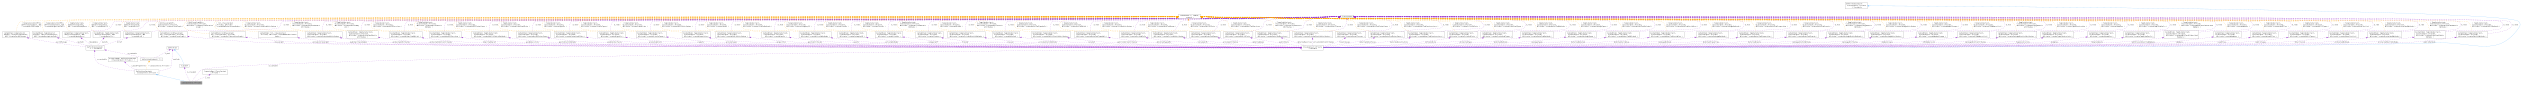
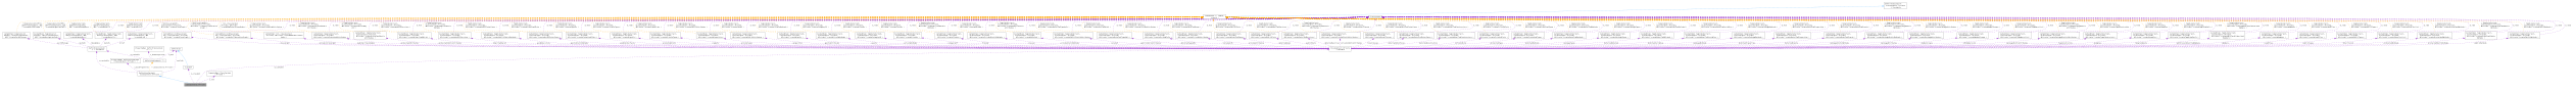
  digraph {
    fontname="Source Code Pro"
    rankdir=TB
    node [color=gray40 fillcolor=white fontname="Source Code Pro" fontsize=10 shape=box style=filled]
    edge [color=darkorchid3 dir=back fontname="Source Code Pro" fontsize=10 labelfontname=Helvetica labelfontsize=10 style=dashed]
    n1 [fillcolor=grey60 fontcolor=black height=0.2 label="ClassContext::Private" width=0.4]
    n2 [height=0.2 label="DefinitionContext\<\l ClassContext::Private \>" width=0.4]
    n3 [height=0.2 label="DefinitionContext\<\l T \>::Cachable" width=0.4]
    n4 [height=0.2 label="DefinitionContext\< T \>" width=0.4]
    n5 [height=0.2 label="CachedItem\< TemplateVariant,\l DefinitionContext, &DC\l::createDetails \>" width=0.4]
    n6 [height=0.2 label=ClassContext width=0.4]
    n7 [height=0.2 label="CachedItem\< TemplateVariant,\l DefinitionContext, &DC\l::createBrief \>" width=0.4]
    n8 [height=0.2 label="CachedItem\< TemplateVariant,\l DefinitionContext, &DC\l::createInbodyDocs \>" width=0.4]
    n9 [height=0.2 label="CachedItem\< TemplateVariant,\l ClassContext::Private,\l &Private::createIncludeInfo \>" width=0.4]
    n10 [height=0.2 label="CachedItem\< TemplateVariant,\l ClassContext::Private,\l &Private::createInheritsList \>" width=0.4]
    n11 [height=0.2 label="CachedItem\< TemplateVariant,\l ClassContext::Private,\l &Private::createInheritedByList \>" width=0.4]
    n12 [height=0.2 label="CachedItem\< TemplateVariant,\l ClassContext::Private,\l &Private::createClasses \>" width=0.4]
    n13 [height=0.2 label="CachedItem\< TemplateVariant,\l ClassContext::Private,\l &Private::createInnerClasses \>" width=0.4]
    n14 [height=0.2 label="CachedItem\< TemplateVariant,\l ClassContext::Private,\l &Private::createPublicTypes \>" width=0.4]
    n15 [height=0.2 label="CachedItem\< TemplateVariant,\l ClassContext::Private,\l &Private::createPublicMethods \>" width=0.4]
    n16 [height=0.2 label="CachedItem\< TemplateVariant,\l ClassContext::Private,\l &Private::createPublicStaticMethods \>" width=0.4]
    n17 [height=0.2 label="CachedItem\< TemplateVariant,\l ClassContext::Private,\l &Private::createPublicAttributes \>" width=0.4]
    n18 [height=0.2 label="CachedItem\< TemplateVariant,\l ClassContext::Private,\l &Private::createPublicStaticAttributes \>" width=0.4]
    n19 [height=0.2 label="CachedItem\< TemplateVariant,\l ClassContext::Private,\l &Private::createPublicSlots \>" width=0.4]
    n20 [height=0.2 label="CachedItem\< TemplateVariant,\l ClassContext::Private,\l &Private::createProtectedTypes \>" width=0.4]
    n21 [height=0.2 label="CachedItem\< TemplateVariant,\l ClassContext::Private,\l &Private::createProtectedMethods \>" width=0.4]
    n22 [height=0.2 label="CachedItem\< TemplateVariant,\l ClassContext::Private,\l &Private::createProtectedStatic\lMethods \>" width=0.4]
    n23 [height=0.2 label="CachedItem\< TemplateVariant,\l ClassContext::Private,\l &Private::createProtectedAttributes \>" width=0.4]
    n24 [height=0.2 label="CachedItem\< TemplateVariant,\l ClassContext::Private,\l &Private::createProtectedStatic\lAttributes \>" width=0.4]
    n25 [height=0.2 label="CachedItem\< TemplateVariant,\l ClassContext::Private,\l &Private::createProtectedSlots \>" width=0.4]
    n26 [height=0.2 label="CachedItem\< TemplateVariant,\l ClassContext::Private,\l &Private::createPrivateTypes \>" width=0.4]
    n27 [height=0.2 label="CachedItem\< TemplateVariant,\l ClassContext::Private,\l &Private::createPrivateMethods \>" width=0.4]
    n28 [height=0.2 label="CachedItem\< TemplateVariant,\l ClassContext::Private,\l &Private::createPrivateStaticMethods \>" width=0.4]
    n29 [height=0.2 label="CachedItem\< TemplateVariant,\l ClassContext::Private,\l &Private::createPrivateAttributes \>" width=0.4]
    n30 [height=0.2 label="CachedItem\< TemplateVariant,\l ClassContext::Private,\l &Private::createPrivateStaticAttributes \>" width=0.4]
    n31 [height=0.2 label="CachedItem\< TemplateVariant,\l ClassContext::Private,\l &Private::createPrivateSlots \>" width=0.4]
    n32 [height=0.2 label="CachedItem\< TemplateVariant,\l ClassContext::Private,\l &Private::createPackageTypes \>" width=0.4]
    n33 [height=0.2 label="CachedItem\< TemplateVariant,\l ClassContext::Private,\l &Private::createPackageMethods \>" width=0.4]
    n34 [height=0.2 label="CachedItem\< TemplateVariant,\l ClassContext::Private,\l &Private::createPackageStaticMethods \>" width=0.4]
    n35 [height=0.2 label="CachedItem\< TemplateVariant,\l ClassContext::Private,\l &Private::createPackageAttributes \>" width=0.4]
    n36 [height=0.2 label="CachedItem\< TemplateVariant,\l ClassContext::Private,\l &Private::createPackageStaticAttributes \>" width=0.4]
    n37 [height=0.2 label="CachedItem\< TemplateVariant,\l ClassContext::Private,\l &Private::createUnoIDLServices \>" width=0.4]
    n38 [height=0.2 label="CachedItem\< TemplateVariant,\l ClassContext::Private,\l &Private::createUnoIDLInterfaces \>" width=0.4]
    n39 [height=0.2 label="CachedItem\< TemplateVariant,\l ClassContext::Private,\l &Private::createSignals \>" width=0.4]
    n40 [height=0.2 label="CachedItem\< TemplateVariant,\l ClassContext::Private,\l &Private::createProperties \>" width=0.4]
    n41 [height=0.2 label="CachedItem\< TemplateVariant,\l ClassContext::Private,\l &Private::createEvents \>" width=0.4]
    n42 [height=0.2 label="CachedItem\< TemplateVariant,\l ClassContext::Private,\l &Private::createFriends \>" width=0.4]
    n43 [height=0.2 label="CachedItem\< TemplateVariant,\l ClassContext::Private,\l &Private::createRelated \>" width=0.4]
    n44 [height=0.2 label="CachedItem\< TemplateVariant,\l ClassContext::Private,\l &Private::createDetailedTypedefs \>" width=0.4]
    n45 [height=0.2 label="CachedItem\< TemplateVariant,\l ClassContext::Private,\l &Private::createDetailedEnums \>" width=0.4]
    n46 [height=0.2 label="CachedItem\< TemplateVariant,\l ClassContext::Private,\l &Private::createDetailedServices \>" width=0.4]
    n47 [height=0.2 label="CachedItem\< TemplateVariant,\l ClassContext::Private,\l &Private::createDetailedInterfaces \>" width=0.4]
    n48 [height=0.2 label="CachedItem\< TemplateVariant,\l ClassContext::Private,\l &Private::createDetailedConstructors \>" width=0.4]
    n49 [height=0.2 label="CachedItem\< TemplateVariant,\l ClassContext::Private,\l &Private::createDetailedMethods \>" width=0.4]
    n50 [height=0.2 label="CachedItem\< TemplateVariant,\l ClassContext::Private,\l &Private::createDetailedRelated \>" width=0.4]
    n51 [height=0.2 label="CachedItem\< TemplateVariant,\l ClassContext::Private,\l &Private::createDetailedVariables \>" width=0.4]
    n52 [height=0.2 label="CachedItem\< TemplateVariant,\l ClassContext::Private,\l &Private::createDetailedProperties \>" width=0.4]
    n53 [height=0.2 label="CachedItem\< TemplateVariant,\l ClassContext::Private,\l &Private::createDetailedEvents \>" width=0.4]
    n54 [height=0.2 label="CachedItem\< TemplateVariant,\l ClassContext::Private,\l &Private::createMemberGroups \>" width=0.4]
    n55 [height=0.2 label="CachedItem\< TemplateVariant,\l ClassContext::Private,\l &Private::createAllMembersList \>" width=0.4]
    n56 [height=0.2 label="CachedItem\< TemplateVariant,\l ClassContext::Private,\l &Private::createTypeConstraints \>" width=0.4]
    n57 [height=0.2 label="CachedItem\< TemplateVariant,\l ClassContext::Private,\l &Private::createExamples \>" width=0.4]
    n58 [height=0.2 label="CachedItem\< TemplateVariant,\l ClassContext::Private,\l &Private::createTemplateDecls \>" width=0.4]
    n59 [height=0.2 label="CachedItem\< TemplateVariant,\l ClassContext::Private,\l &Private::createAdditionalInherited\lMembers \>" width=0.4]
    n60 [height=0.2 label="CachedItem\< TemplateVariant,\l ClassContext::Private,\l &Private::createMembers \>" width=0.4]
    n61 [height=0.2 label="CachedItem\< TemplateVariant,\l ClassContext::Private,\l &Private::createUsedFiles \>" width=0.4]
    n62 [height=0.2 label="CachedItem\< TemplateVariant,\l ClassContext::Private,\l &Private::createCategoryOf \>" width=0.4]
    n63 [height=0.2 label="ClassContext::Private\l::Cachable" width=0.4]
    n64 [height=0.2 label="CachedItem\< T, TOwner,\l creator \>" width=0.4]
    n65 [height=0.2 label="CachedItem\< TemplateList\lIntfPtr, DefinitionContext,\l &DC::createNavigationPath \>" width=0.4]
    n66 [height=0.2 label="CachedItem\< TemplateList\lIntfPtr, DefinitionContext,\l &DC::createPartOfGroups \>" width=0.4]
    n67 [height=0.2 label="CachedItem\< DotClassGraph\lPtr, ClassContext::Private,\l &Private::createClassGraph \>" width=0.4]
    n68 [height=0.2 label="CachedItem\< DotClassGraph\lPtr, ClassContext::Private,\l &Private::createCollaborationGraph \>" width=0.4]
    n69 [height=0.2 label="CachedItem\< int, ClassContext\l::Private, &Private::createNumInheritance\lNodes \>" width=0.4]
    n70 [height=0.2 label=Definition width=0.4]
    n71 [height=0.2 label=ClassDef width=0.4]
    n72 [height=0.2 label="PropertyMap\< DefinitionContext\l\< ClassContext::Private \> \>" width=0.4]
+   n73 [height=0.2 label="PropertyMap\< DefinitionContext\l\< T \> \>" width=0.4]
    n74 [height=0.2 label="PropertyMap\< ClassContext\l::Private \>" width=0.4]
    n75 [height=0.2 label="DefinitionContext\<\l ClassContext::Private\l \>::Cachable" width=0.4]
    n2 -> n1 [color=steelblue1 style=solid]
    n3 -> n2 [label=" m_cachable"]
    n3 -> n4 [label=" m_cachable"]
    n4 -> n2 [color=orange label=" \< ClassContext::Private \>"]
    n5 -> n3 [label=" details"]
    n6 -> n5 [label=" m_item"]
    n6 -> n7 [label=" m_item"]
    n6 -> n8 [label=" m_item"]
    n6 -> n9 [label=" m_item"]
    n6 -> n10 [label=" m_item"]
    n6 -> n11 [label=" m_item"]
    n6 -> n12 [label=" m_item"]
    n6 -> n13 [label=" m_item"]
    n6 -> n14 [label=" m_item"]
    n6 -> n15 [label=" m_item"]
    n6 -> n16 [label=" m_item"]
    n6 -> n17 [label=" m_item"]
    n6 -> n18 [label=" m_item"]
    n6 -> n19 [label=" m_item"]
    n6 -> n20 [label=" m_item"]
    n6 -> n21 [label=" m_item"]
    n6 -> n22 [label=" m_item"]
    n6 -> n23 [label=" m_item"]
    n6 -> n24 [label=" m_item"]
    n6 -> n25 [label=" m_item"]
    n6 -> n26 [label=" m_item"]
    n6 -> n27 [label=" m_item"]
    n6 -> n28 [label=" m_item"]
    n6 -> n29 [label=" m_item"]
    n6 -> n30 [label=" m_item"]
    n6 -> n31 [label=" m_item"]
    n6 -> n32 [label=" m_item"]
    n6 -> n33 [label=" m_item"]
    n6 -> n34 [label=" m_item"]
    n6 -> n35 [label=" m_item"]
    n6 -> n36 [label=" m_item"]
    n6 -> n37 [label=" m_item"]
    n6 -> n38 [label=" m_item"]
    n6 -> n39 [label=" m_item"]
    n6 -> n40 [label=" m_item"]
    n6 -> n41 [label=" m_item"]
    n6 -> n42 [label=" m_item"]
    n6 -> n43 [label=" m_item"]
    n6 -> n44 [label=" m_item"]
    n6 -> n45 [label=" m_item"]
    n6 -> n46 [label=" m_item"]
    n6 -> n47 [label=" m_item"]
    n6 -> n48 [label=" m_item"]
    n6 -> n49 [label=" m_item"]
    n6 -> n50 [label=" m_item"]
    n6 -> n51 [label=" m_item"]
    n6 -> n52 [label=" m_item"]
    n6 -> n53 [label=" m_item"]
    n6 -> n54 [label=" m_item"]
    n6 -> n55 [label=" m_item"]
    n6 -> n56 [label=" m_item"]
    n6 -> n57 [label=" m_item"]
    n6 -> n58 [label=" m_item"]
    n6 -> n59 [label=" m_item"]
    n6 -> n60 [label=" m_item"]
    n6 -> n61 [label=" m_item"]
    n6 -> n62 [label=" m_item"]
    n7 -> n3 [label=" brief"]
    n8 -> n3 [label=" inbodyDocs"]
    n9 -> n63 [label=" includeInfo"]
    n10 -> n63 [label=" inheritsList"]
    n11 -> n63 [label=" inheritedByList"]
    n12 -> n63 [label=" classes"]
    n13 -> n63 [label=" innerClasses"]
    n14 -> n63 [label=" publicTypes"]
    n15 -> n63 [label=" publicMethods"]
    n16 -> n63 [label=" publicStaticMethods"]
    n17 -> n63 [label=" publicAttributes"]
    n18 -> n63 [label=" publicStaticAttributes"]
    n19 -> n63 [label=" publicSlots"]
    n20 -> n63 [label=" protectedTypes"]
    n21 -> n63 [label=" protectedMethods"]
    n22 -> n63 [label=" protectedStaticMethods"]
    n23 -> n63 [label=" protectedAttributes"]
    n24 -> n63 [label=" protectedStaticAttributes"]
    n25 -> n63 [label=" protectedSlots"]
    n26 -> n63 [label=" privateTypes"]
    n27 -> n63 [label=" privateMethods"]
    n28 -> n63 [label=" privateStaticMethods"]
    n29 -> n63 [label=" privateAttributes"]
    n30 -> n63 [label=" privateStaticAttributes"]
    n31 -> n63 [label=" privateSlots"]
    n32 -> n63 [label=" packageTypes"]
    n33 -> n63 [label=" packageMethods"]
    n34 -> n63 [label=" packageStaticMethods"]
    n35 -> n63 [label=" packageAttributes"]
    n36 -> n63 [label=" packageStaticAttributes"]
    n37 -> n63 [label=" unoIDLServices"]
    n38 -> n63 [label=" unoIDLInterfaces"]
    n39 -> n63 [label=" signals"]
    n40 -> n63 [label=" properties"]
    n41 -> n63 [label=" events"]
    n42 -> n63 [label=" friends"]
    n43 -> n63 [label=" related"]
    n44 -> n63 [label=" detailedTypedefs"]
    n45 -> n63 [label=" detailedEnums"]
    n46 -> n63 [label=" detailedServices"]
    n47 -> n63 [label=" detailedInterfaces"]
    n48 -> n63 [label=" detailedConstructors"]
    n49 -> n63 [label=" detailedMethods"]
    n50 -> n63 [label=" detailedRelated"]
    n51 -> n63 [label=" detailedVariables"]
    n52 -> n63 [label=" detailedProperties"]
    n53 -> n63 [label=" detailedEvents"]
    n54 -> n63 [label=" memberGroups"]
    n55 -> n63 [label=" allMembersList"]
    n56 -> n63 [label=" typeConstraints"]
    n57 -> n63 [label=" examples"]
    n58 -> n63 [label=" templateDecls"]
    n59 -> n63 [label=" additionalInheritedMembers"]
    n60 -> n63 [label=" members"]
    n61 -> n63 [label=" usedFiles"]
    n62 -> n63 [label=" categoryOf"]
    n63 -> n1 [label=" m_cachable"]
    n64 -> n5 [color=orange label=" \< TemplateVariant,\l DefinitionContext,\l &DC::createDetails \>"]
    n64 -> n7 [color=orange label=" \< TemplateVariant,\l DefinitionContext,\l &DC::createBrief \>"]
    n64 -> n8 [color=orange label=" \< TemplateVariant,\l DefinitionContext,\l &DC::createInbodyDocs \>"]
    n64 -> n9 [color=orange label=" \< TemplateVariant,\l ClassContext::Private,\l &Private::createIncludeInfo \>"]
    n64 -> n10 [color=orange label=" \< TemplateVariant,\l ClassContext::Private,\l &Private::createInheritsList \>"]
    n64 -> n11 [color=orange label=" \< TemplateVariant,\l ClassContext::Private,\l &Private::createInheritedBy\lList \>"]
    n64 -> n12 [color=orange label=" \< TemplateVariant,\l ClassContext::Private,\l &Private::createClasses \>"]
    n64 -> n13 [color=orange label=" \< TemplateVariant,\l ClassContext::Private,\l &Private::createInnerClasses \>"]
    n64 -> n14 [color=orange label=" \< TemplateVariant,\l ClassContext::Private,\l &Private::createPublicTypes \>"]
    n64 -> n15 [color=orange label=" \< TemplateVariant,\l ClassContext::Private,\l &Private::createPublicMethods \>"]
    n64 -> n16 [color=orange label=" \< TemplateVariant,\l ClassContext::Private,\l &Private::createPublicStatic\lMethods \>"]
    n64 -> n17 [color=orange label=" \< TemplateVariant,\l ClassContext::Private,\l &Private::createPublicAttributes \>"]
    n64 -> n18 [color=orange label=" \< TemplateVariant,\l ClassContext::Private,\l &Private::createPublicStatic\lAttributes \>"]
    n64 -> n19 [color=orange label=" \< TemplateVariant,\l ClassContext::Private,\l &Private::createPublicSlots \>"]
    n64 -> n20 [color=orange label=" \< TemplateVariant,\l ClassContext::Private,\l &Private::createProtectedTypes \>"]
    n64 -> n21 [color=orange label=" \< TemplateVariant,\l ClassContext::Private,\l &Private::createProtectedMethods \>"]
    n64 -> n22 [color=orange label=" \< TemplateVariant,\l ClassContext::Private,\l &Private::createProtectedStatic\lMethods \>"]
    n64 -> n23 [color=orange label=" \< TemplateVariant,\l ClassContext::Private,\l &Private::createProtectedAttributes \>"]
    n64 -> n24 [color=orange label=" \< TemplateVariant,\l ClassContext::Private,\l &Private::createProtectedStatic\lAttributes \>"]
    n64 -> n25 [color=orange label=" \< TemplateVariant,\l ClassContext::Private,\l &Private::createProtectedSlots \>"]
    n64 -> n26 [color=orange label=" \< TemplateVariant,\l ClassContext::Private,\l &Private::createPrivateTypes \>"]
    n64 -> n27 [color=orange label=" \< TemplateVariant,\l ClassContext::Private,\l &Private::createPrivateMethods \>"]
    n64 -> n28 [color=orange label=" \< TemplateVariant,\l ClassContext::Private,\l &Private::createPrivateStatic\lMethods \>"]
    n64 -> n29 [color=orange label=" \< TemplateVariant,\l ClassContext::Private,\l &Private::createPrivateAttributes \>"]
    n64 -> n30 [color=orange label=" \< TemplateVariant,\l ClassContext::Private,\l &Private::createPrivateStatic\lAttributes \>"]
    n64 -> n31 [color=orange label=" \< TemplateVariant,\l ClassContext::Private,\l &Private::createPrivateSlots \>"]
    n64 -> n32 [color=orange label=" \< TemplateVariant,\l ClassContext::Private,\l &Private::createPackageTypes \>"]
    n64 -> n33 [color=orange label=" \< TemplateVariant,\l ClassContext::Private,\l &Private::createPackageMethods \>"]
    n64 -> n34 [color=orange label=" \< TemplateVariant,\l ClassContext::Private,\l &Private::createPackageStatic\lMethods \>"]
    n64 -> n35 [color=orange label=" \< TemplateVariant,\l ClassContext::Private,\l &Private::createPackageAttributes \>"]
    n64 -> n36 [color=orange label=" \< TemplateVariant,\l ClassContext::Private,\l &Private::createPackageStatic\lAttributes \>"]
    n64 -> n37 [color=orange label=" \< TemplateVariant,\l ClassContext::Private,\l &Private::createUnoIDLServices \>"]
    n64 -> n38 [color=orange label=" \< TemplateVariant,\l ClassContext::Private,\l &Private::createUnoIDLInterfaces \>"]
    n64 -> n39 [color=orange label=" \< TemplateVariant,\l ClassContext::Private,\l &Private::createSignals \>"]
    n64 -> n40 [color=orange label=" \< TemplateVariant,\l ClassContext::Private,\l &Private::createProperties \>"]
    n64 -> n41 [color=orange label=" \< TemplateVariant,\l ClassContext::Private,\l &Private::createEvents \>"]
    n64 -> n42 [color=orange label=" \< TemplateVariant,\l ClassContext::Private,\l &Private::createFriends \>"]
    n64 -> n43 [color=orange label=" \< TemplateVariant,\l ClassContext::Private,\l &Private::createRelated \>"]
    n64 -> n44 [color=orange label=" \< TemplateVariant,\l ClassContext::Private,\l &Private::createDetailedTypedefs \>"]
    n64 -> n45 [color=orange label=" \< TemplateVariant,\l ClassContext::Private,\l &Private::createDetailedEnums \>"]
    n64 -> n46 [color=orange label=" \< TemplateVariant,\l ClassContext::Private,\l &Private::createDetailedServices \>"]
    n64 -> n47 [color=orange label=" \< TemplateVariant,\l ClassContext::Private,\l &Private::createDetailedInterfaces \>"]
    n64 -> n48 [color=orange label=" \< TemplateVariant,\l ClassContext::Private,\l &Private::createDetailedConstructors \>"]
    n64 -> n49 [color=orange label=" \< TemplateVariant,\l ClassContext::Private,\l &Private::createDetailedMethods \>"]
    n64 -> n50 [color=orange label=" \< TemplateVariant,\l ClassContext::Private,\l &Private::createDetailedRelated \>"]
    n64 -> n51 [color=orange label=" \< TemplateVariant,\l ClassContext::Private,\l &Private::createDetailedVariables \>"]
    n64 -> n52 [color=orange label=" \< TemplateVariant,\l ClassContext::Private,\l &Private::createDetailedProperties \>"]
    n64 -> n53 [color=orange label=" \< TemplateVariant,\l ClassContext::Private,\l &Private::createDetailedEvents \>"]
    n64 -> n54 [color=orange label=" \< TemplateVariant,\l ClassContext::Private,\l &Private::createMemberGroups \>"]
    n64 -> n55 [color=orange label=" \< TemplateVariant,\l ClassContext::Private,\l &Private::createAllMembersList \>"]
    n64 -> n56 [color=orange label=" \< TemplateVariant,\l ClassContext::Private,\l &Private::createTypeConstraints \>"]
    n64 -> n57 [color=orange label=" \< TemplateVariant,\l ClassContext::Private,\l &Private::createExamples \>"]
    n64 -> n58 [color=orange label=" \< TemplateVariant,\l ClassContext::Private,\l &Private::createTemplateDecls \>"]
    n64 -> n59 [color=orange label=" \< TemplateVariant,\l ClassContext::Private,\l &Private::createAdditionalInherited\lMembers \>"]
    n64 -> n60 [color=orange label=" \< TemplateVariant,\l ClassContext::Private,\l &Private::createMembers \>"]
    n64 -> n61 [color=orange label=" \< TemplateVariant,\l ClassContext::Private,\l &Private::createUsedFiles \>"]
    n64 -> n62 [color=orange label=" \< TemplateVariant,\l ClassContext::Private,\l &Private::createCategoryOf \>"]
    n64 -> n65 [color=orange label=" \< TemplateListIntfPtr,\l DefinitionContext, &DC\l::createNavigationPath \>"]
    n64 -> n66 [color=orange label=" \< TemplateListIntfPtr,\l DefinitionContext, &DC\l::createPartOfGroups \>"]
    n64 -> n67 [color=orange label=" \< DotClassGraphPtr,\l ClassContext::Private,\l &Private::createClassGraph \>"]
    n64 -> n68 [color=orange label=" \< DotClassGraphPtr,\l ClassContext::Private,\l &Private::createCollaboration\lGraph \>"]
    n64 -> n69 [color=orange label=" \< int, ClassContext\l::Private, &Private\l::createNumInheritanceNodes \>"]
    n65 -> n3 [label=" navPath"]
    n66 -> n3 [label=" partOfGroups"]
    n67 -> n63 [label=" classGraph"]
    n68 -> n63 [label=" collaborationGraph"]
    n69 -> n63 [label=" numInheritanceNodes"]
    n70 -> n2 [label=" navPath"]
    n70 -> n4 [label=" m_def"]
    n70 -> n71 [color=steelblue1 style=solid]
    n71 -> n1 [label=" m_classDef"]
    n72 -> n2 [label=" s_baseProperties"]
+   n73 -> n4 [label=" s_baseProperties"]
    n74 -> n1 [label=" s_inst"]
-   n75 -> n63 [color=steelblue1 style=solid]
+   n75 -> n64 [color=steelblue1 style=solid]
  }
